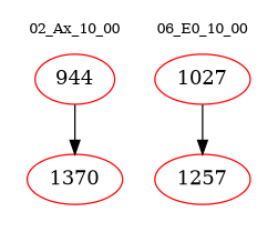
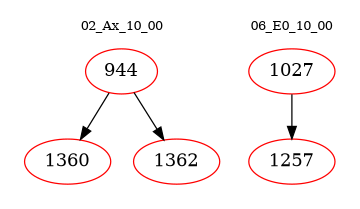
  digraph {
    node [color=red]
    edge [color=black]
    n1 [label=944]
-   n2 [label=1370]
+   n2 [label=1360]
+   n3 [label=1362]
    n4 [label=1027]
    n5 [label=1257]
    subgraph cluster_1 {
      color=white
      fontsize=10
      label="02_Ax_10_00"
      n1
      n2
+     n3
    }
    subgraph cluster_2 {
      color=white
      fontsize=10
      label="06_E0_10_00"
      n4
      n5
    }
    n1 -> n2
+   n1 -> n3
    n4 -> n5
  }
